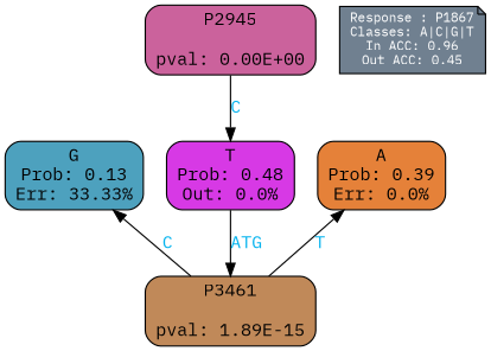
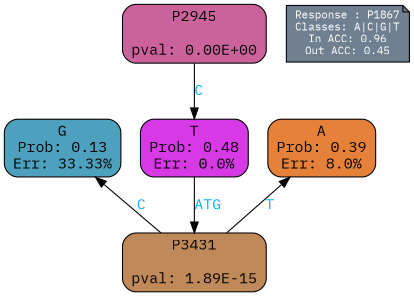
  digraph {
    fontname="IBM Plex Mono"
    ranksep=equally
    splines=polylines
    node [color=black fontname="IBM Plex Mono" shape=box style="filled, rounded"]
    edge [fontcolor=deepskyblue2 fontname="IBM Plex Mono"]
    n1 [fillcolor="#4da1be" label="G\nProb: 0.13\nErr: 33.33%"]
-   n2 [fillcolor="#e58139" label="A\nProb: 0.39\nErr: 0.0%"]
-   n3 [fillcolor="#d739e5" label="T\nProb: 0.48\nOut: 0.0%"]
+   n2 [fillcolor="#e58139" label="A\nProb: 0.39\nErr: 8.0%"]
+   n3 [fillcolor="#d739e5" label="T\nProb: 0.48\nErr: 0.0%"]
    n4 [align=left fillcolor=slategray fontcolor=white fontsize=10 label="Response : P1867\nClasses: A|C|G|T\nIn ACC: 0.96\nOut ACC: 0.45\n" shape=note style=filled]
    n5 [fillcolor="#cb629c" label="P2945\n\npval: 0.00E+00"]
-   n6 [fillcolor="#c08959" label="P3461\n\npval: 1.89E-15"]
+   n6 [fillcolor="#c08959" label="P3431\n\npval: 1.89E-15"]
    subgraph sub_1 {
      rank=same
      n1
      n2
      n3
    }
    subgraph sub_2 {
      rank=same
      n4
      n5
    }
    n3 -> n6 [label=ATG]
    n5 -> n3 [label=C]
    n6 -> n1 [label=C]
    n6 -> n2 [label=T]
  }
